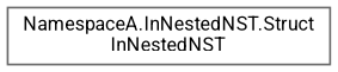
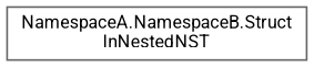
  digraph {
    rankdir=LR
    fontname=Roboto
-   n1 [color=grey40 fillcolor=white fontname=Roboto fontsize=10 height=0.2 label="NamespaceA.InNestedNST.Struct\lInNestedNST" shape=box style=filled width=0.4]
+   n1 [color=grey40 fillcolor=white fontname=Roboto fontsize=10 height=0.2 label="NamespaceA.NamespaceB.Struct\lInNestedNST" shape=box style=filled width=0.4]
  }
